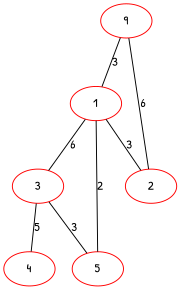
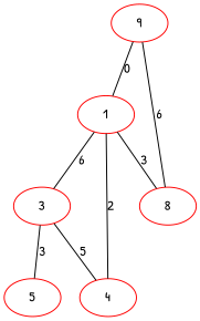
  graph {
    fontname="Patrick Hand"
    node [color=red fontname="Patrick Hand" weight=1]
    edge [fontname="Patrick Hand"]
    n1 [label=9]
    1
-   2
+   2 [label=8]
    3
    5
    4
-   n1 -- 1 [label=3]
+   n1 -- 1 [label=0]
    n1 -- 2 [label=6]
    1 -- 2 [label=3]
    1 -- 3 [label=6]
-   1 -- 5 [label=2]
+   1 -- 4 [label=2]
    3 -- 5 [label=3]
    3 -- 4 [label=5]
  }
